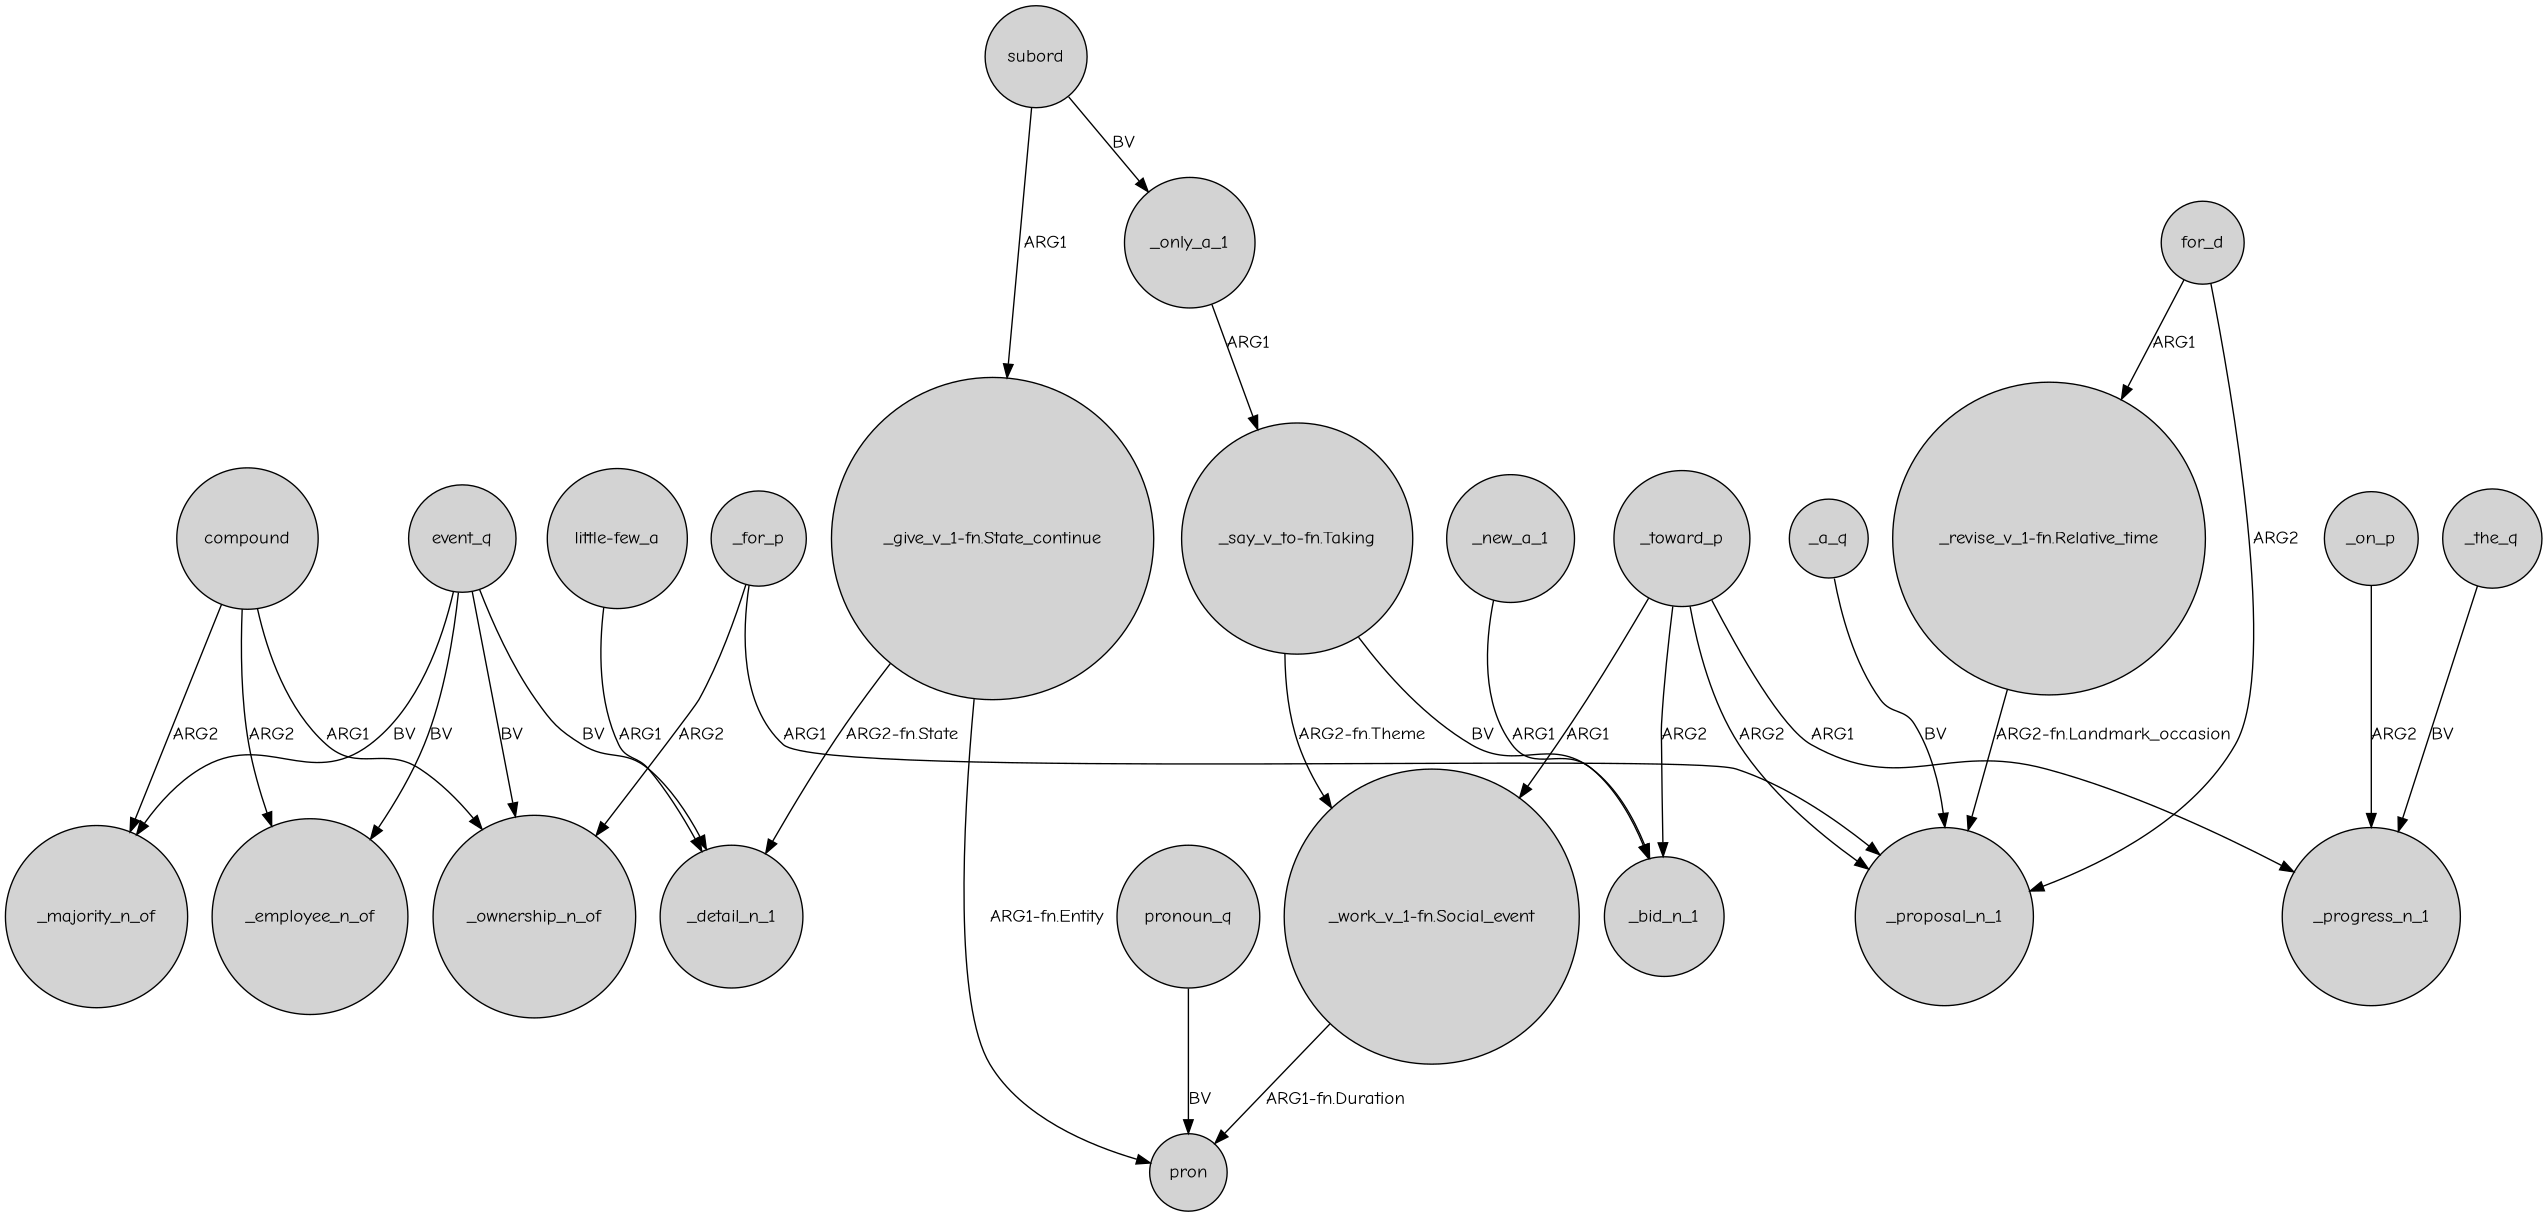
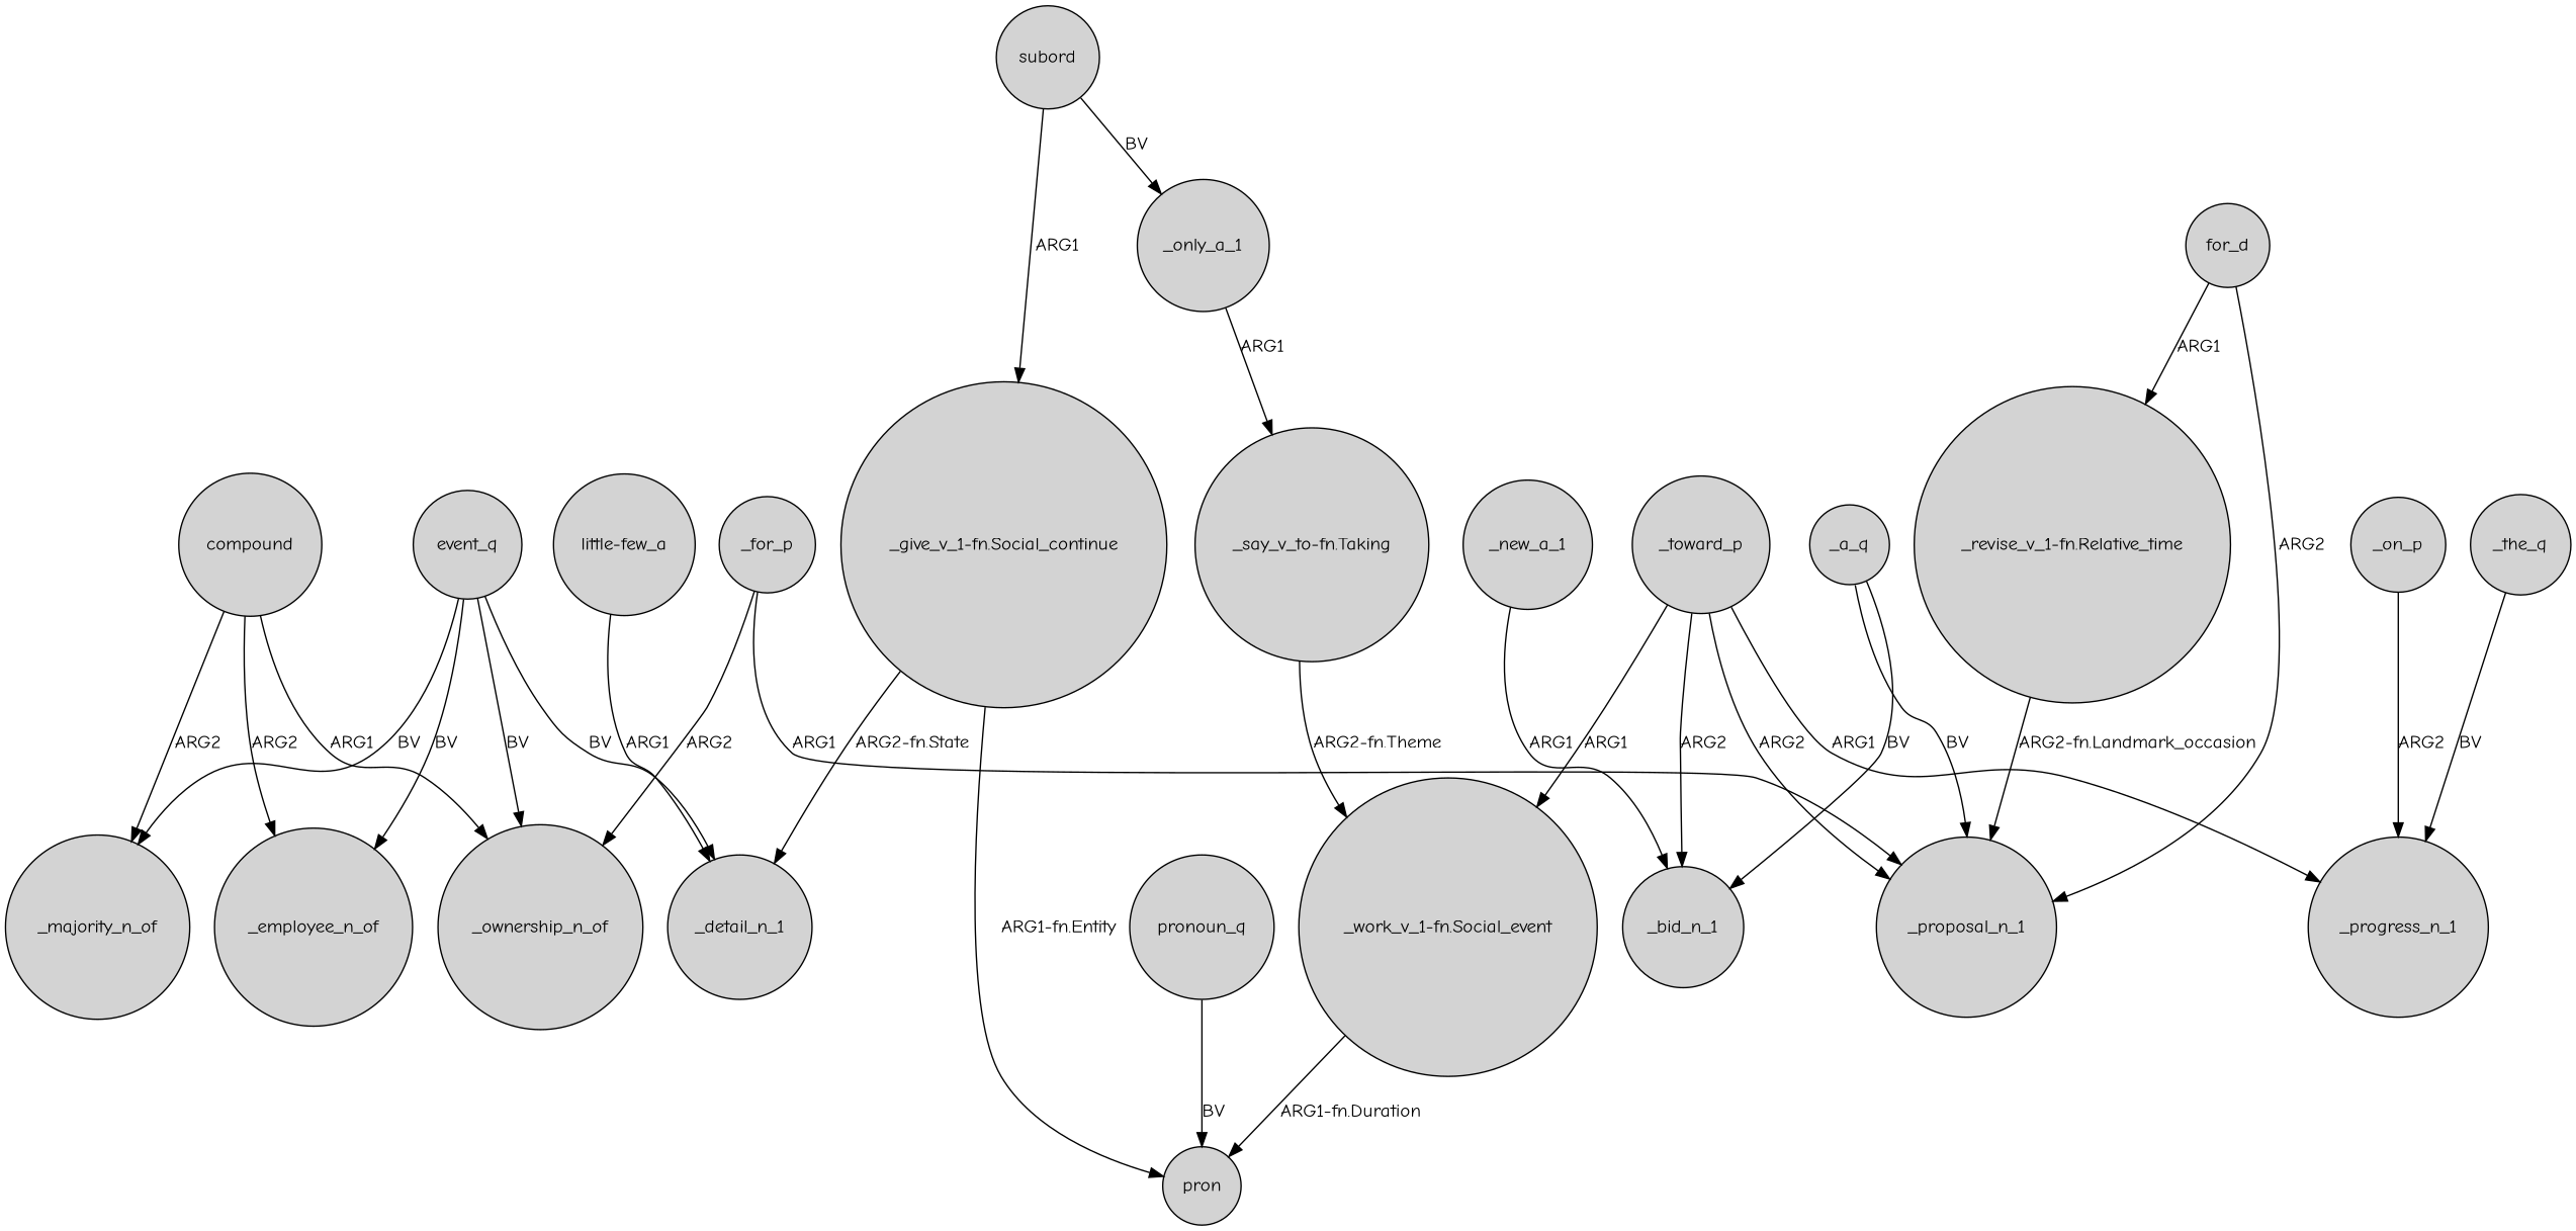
  digraph {
    fontname="Comic Neue"
    node [fontname="Comic Neue" shape=circle style=filled]
    edge [fontname="Comic Neue"]
    _for_p
    _ownership_n_of
    _proposal_n_1
    _a_q
    _bid_n_1
    _on_p
    _progress_n_1
-   "_give_v_1-fn.State_continue"
+   "_give_v_1-fn.State_continue" [label="_give_v_1-fn.Social_continue"]
    _detail_n_1
    pron
    compound
    _employee_n_of
    _majority_n_of
    _toward_p
    "_work_v_1-fn.Social_event"
    n16 [label=for_d]
    "_revise_v_1-fn.Relative_time"
    n18 [label=event_q]
    pronoun_q
    subord
    _only_a_1
    "_say_v_to-fn.Taking"
    _the_q
    "little-few_a"
    _new_a_1
    _for_p -> _ownership_n_of [label=ARG2]
    _for_p -> _proposal_n_1 [label=ARG1]
    _a_q -> _proposal_n_1 [label=BV]
-   "_say_v_to-fn.Taking" -> _bid_n_1 [label=BV]
+   _a_q -> _bid_n_1 [label=BV]
    _on_p -> _progress_n_1 [label=ARG2]
    "_give_v_1-fn.State_continue" -> _detail_n_1 [label="ARG2-fn.State"]
    "_give_v_1-fn.State_continue" -> pron [label="ARG1-fn.Entity"]
    compound -> _ownership_n_of [label=ARG1]
    compound -> _employee_n_of [label=ARG2]
    compound -> _majority_n_of [label=ARG2]
    _toward_p -> _proposal_n_1 [label=ARG2]
    _toward_p -> _bid_n_1 [label=ARG2]
    _toward_p -> _progress_n_1 [label=ARG1]
    _toward_p -> "_work_v_1-fn.Social_event" [label=ARG1]
    "_work_v_1-fn.Social_event" -> pron [label="ARG1-fn.Duration"]
    n16 -> _proposal_n_1 [label=ARG2]
    n16 -> "_revise_v_1-fn.Relative_time" [label=ARG1]
    "_revise_v_1-fn.Relative_time" -> _proposal_n_1 [label="ARG2-fn.Landmark_occasion"]
    n18 -> _ownership_n_of [label=BV]
    n18 -> _detail_n_1 [label=BV]
    n18 -> _employee_n_of [label=BV]
    n18 -> _majority_n_of [label=BV]
    pronoun_q -> pron [label=BV]
    subord -> "_give_v_1-fn.State_continue" [label=ARG1]
    subord -> _only_a_1 [label=BV]
    _only_a_1 -> "_say_v_to-fn.Taking" [label=ARG1]
    "_say_v_to-fn.Taking" -> "_work_v_1-fn.Social_event" [label="ARG2-fn.Theme"]
    _the_q -> _progress_n_1 [label=BV]
    "little-few_a" -> _detail_n_1 [label=ARG1]
    _new_a_1 -> _bid_n_1 [label=ARG1]
  }
